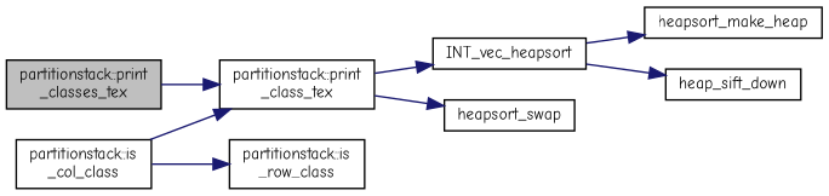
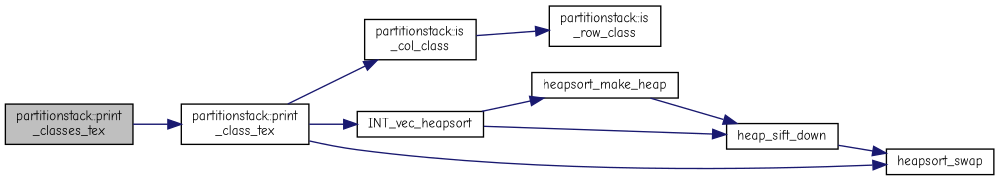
  digraph {
    fontname="Comic Neue"
    rankdir=LR
    node [color=black fillcolor=white fontname="Comic Neue" fontsize=10 shape=record style=filled]
    edge [color=midnightblue fontname="Comic Neue" fontsize=10 labelfontname=Helvetica labelfontsize=10 style=solid]
    n1 [fillcolor=grey75 fontcolor=black height=0.2 label="partitionstack::print\l_classes_tex" width=0.4]
    n2 [height=0.2 label="partitionstack::print\l_class_tex" width=0.4]
    n3 [height=0.2 label="partitionstack::is\l_col_class" width=0.4]
    n4 [height=0.2 label=INT_vec_heapsort width=0.4]
    n5 [height=0.2 label=heapsort_swap width=0.4]
    n6 [height=0.2 label="partitionstack::is\l_row_class" width=0.4]
    n7 [height=0.2 label=heapsort_make_heap width=0.4]
    n8 [height=0.2 label=heap_sift_down width=0.4]
    n1 -> n2
-   n3 -> n2
+   n2 -> n3
    n2 -> n4
    n2 -> n5
    n3 -> n6
    n4 -> n7
    n4 -> n8
+   n7 -> n8
+   n8 -> n5
  }
